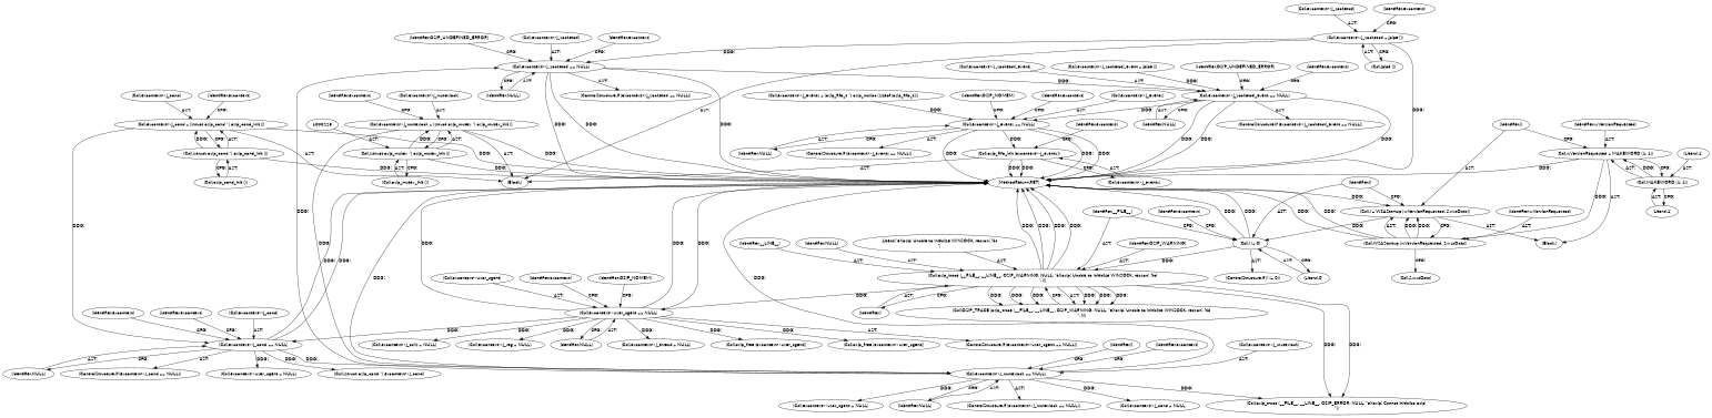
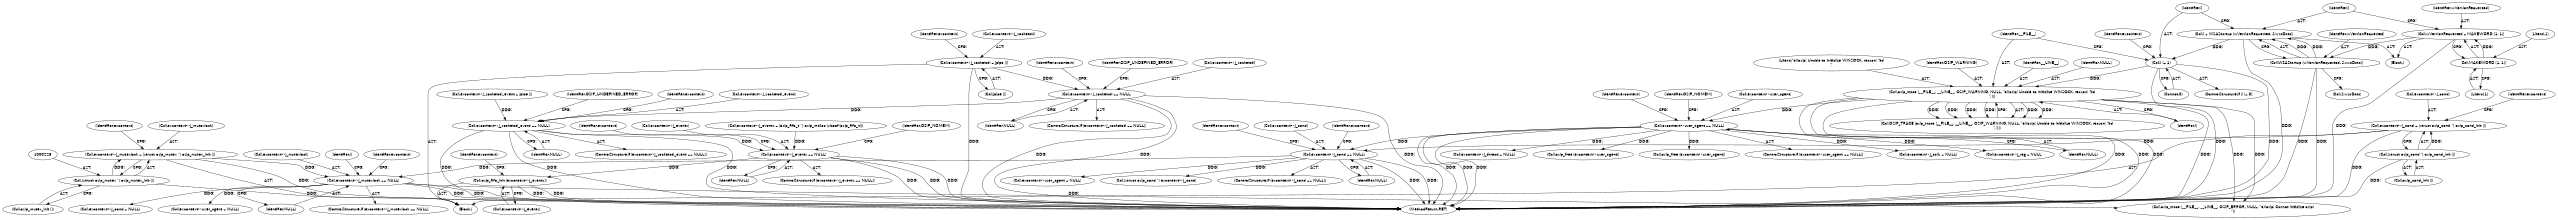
  digraph {
    fontname=Lato
    node [fontname=Lato]
    edge [fontname=Lato]
    n1 [label="(Call,excontext->j_socketctl == NULL)"]
    n2 [label="(Call,excontext->j_socketctl_event == NULL)"]
    n3 [label="(ControlStructure,if (excontext->j_socketctl == NULL))"]
    n4 [label="(Identifier,NULL)"]
    n5 [label="(MethodReturn,RET)"]
    n6 [label="(Call,excontext->j_events == NULL)"]
    n7 [label="(ControlStructure,if (excontext->j_socketctl_event == NULL))"]
    n8 [label="(Identifier,NULL)"]
    n9 [label="(Call,excontext->j_socketctl = jpipe ())"]
    n10 [label="(Call,jpipe ())"]
    n11 [label="(Block,)"]
    n12 [label="(Call,excontext->j_mutexlock == NULL)"]
    n13 [label="(Identifier,NULL)"]
    n14 [label="(ControlStructure,if (excontext->j_mutexlock == NULL))"]
    n15 [label="(Call,excontext->j_cond = NULL)"]
    n16 [label="(Call,osip_trace (__FILE__, __LINE__, OSIP_ERROR, NULL, \"eXosip: Cannot initialize osip!\n\"))"]
    n17 [label="(Call,excontext->user_agent = NULL)"]
    n18 [label="(Call,excontext->j_mutexlock = (struct osip_mutex *) osip_mutex_init ())"]
    n19 [label="(Call,(struct osip_mutex *) osip_mutex_init ())"]
    n20 [label="(Call,osip_mutex_init ())"]
    n21 [label="(Call,excontext->j_cond == NULL)"]
    n22 [label="(Call,excontext->user_agent = NULL)"]
    n23 [label="(Call,(struct osip_cond *) excontext->j_cond)"]
    n24 [label="(Identifier,NULL)"]
    n25 [label="(ControlStructure,if (excontext->j_cond == NULL))"]
    n26 [label="(Call,excontext->j_cond = (struct osip_cond *) osip_cond_init ())"]
    n27 [label="(Call,(struct osip_cond *) osip_cond_init ())"]
    n28 [label="(Call,osip_cond_init ())"]
    n29 [label="(Call,excontext->user_agent == NULL)"]
    n30 [label="(Call,excontext->j_thread = NULL)"]
    n31 [label="(Call,osip_free (excontext->user_agent))"]
    n32 [label="(Call,osip_free (excontext->user_agent))"]
    n33 [label="(ControlStructure,if (excontext->user_agent == NULL))"]
    n34 [label="(Call,excontext->j_calls = NULL)"]
    n35 [label="(Call,excontext->j_reg = NULL)"]
    n36 [label="(Identifier,NULL)"]
    n37 [label="(Call,osip_trace (__FILE__, __LINE__, OSIP_WARNING, NULL, \"eXosip: Unable to initialize WINSOCK, reason: %d\n\", i))"]
    n38 [label="(Call,OSIP_TRACE (osip_trace (__FILE__, __LINE__, OSIP_WARNING, NULL, \"eXosip: Unable to initialize WINSOCK, reason: %d\n\", i)))"]
    n39 [label="(Identifier,i)"]
-   n40 [label="(Call,i != 0)"]
+   n40 [label="(Call,i != 1)"]
    n41 [label="(ControlStructure,if (i != 0))"]
-   n42 [label="(Literal,0)"]
+   n42 [label="(Cannot,0)"]
    n43 [label="(Call,i = WSAStartup (wVersionRequested, &wsaData))"]
    n44 [label="(Call,WSAStartup (wVersionRequested, &wsaData))"]
    n45 [label="(Block,)"]
    n46 [label="(Call,&wsaData)"]
    n47 [label="(Call,wVersionRequested = MAKEWORD (1, 1))"]
    n48 [label="(Call,MAKEWORD (1, 1))"]
    n49 [label="(Literal,1)"]
    n50 [label="(Call,osip_fifo_init (excontext->j_events))"]
    n51 [label="(Identifier,NULL)"]
    n52 [label="(ControlStructure,if (excontext->j_events == NULL))"]
    n53 [label="(Call,excontext->j_events)"]
    n54 [label="(Identifier,OSIP_UNDEFINED_ERROR)"]
    n55 [label="(Identifier,excontext)"]
    n56 [label="(Identifier,i)"]
    n57 [label="(Identifier,wVersionRequested)"]
    n58 [label="(Identifier,excontext)"]
    n59 [label="(Identifier,OSIP_WARNING)"]
    n60 [label="(Identifier,excontext)"]
    n61 [label="(Call,excontext->user_agent)"]
    n62 [label="(Identifier,__FILE__)"]
    n63 [label="(Call,excontext->j_socketctl_event)"]
    n64 [label="(Identifier,excontext)"]
    n65 [label="(Identifier,OSIP_NOMEM)"]
    n66 [label="(Identifier,excontext)"]
    n67 [label="(Identifier,wVersionRequested)"]
    n68 [label="(Call,excontext->j_socketctl)"]
    n69 [label="(Identifier,excontext)"]
    n70 [label="(Identifier,OSIP_NOMEM)"]
    n71 [label="(Identifier,excontext)"]
    n72 [label="(Identifier,excontext)"]
    n73 [label="(Call,excontext->j_events)"]
    n74 [label="(Identifier,i)"]
    n75 [label="(Identifier,i)"]
    n76 [label="(Identifier,excontext)"]
    n77 [label="(Identifier,excontext)"]
    n78 [label="(Identifier,__LINE__)"]
    n79 [label="(Identifier,NULL)"]
    n80 [label="(Call,excontext->j_cond)"]
    n81 [label="(Identifier,excontext)"]
    n82 [label="(Call,excontext->j_socketctl_event = jpipe ())"]
    n83 [label="(Literal,\"eXosip: Unable to initialize WINSOCK, reason: %d\n\")"]
    n84 [label="(Literal,1)"]
    n85 [label="(Call,excontext->j_cond)"]
    n86 [label="(Call,excontext->j_mutexlock)"]
    n87 [label="(Identifier,OSIP_UNDEFINED_ERROR)"]
    n88 [label="(Call,excontext->j_events = (osip_fifo_t *) osip_malloc (sizeof (osip_fifo_t)))"]
    n89 [label="(Call,excontext->j_mutexlock)"]
    n90 [label="(Call,excontext->j_socketctl)"]
    n91 [label="(Identifier,excontext)"]
    1000225
    n1 -> n2 [label="DDG: "]
    n1 -> n3 [label="AST: "]
    n1 -> n4 [label="CFG: "]
    n1 -> n5 [label="DDG: "]
    n1 -> n5 [label="DDG: "]
    n1 -> n5 [label="DDG: "]
    n2 -> n5 [label="DDG: "]
    n2 -> n5 [label="DDG: "]
    n2 -> n5 [label="DDG: "]
    n2 -> n6 [label="DDG: "]
    n2 -> n7 [label="AST: "]
    n2 -> n8 [label="CFG: "]
    n4 -> n1 [label="AST: "]
    n6 -> n5 [label="DDG: "]
    n6 -> n5 [label="DDG: "]
    n6 -> n5 [label="DDG: "]
    n6 -> n50 [label="DDG: "]
    n6 -> n51 [label="CFG: "]
    n6 -> n52 [label="AST: "]
    n8 -> n2 [label="AST: "]
    n9 -> n1 [label="DDG: "]
    n9 -> n5 [label="DDG: "]
    n9 -> n10 [label="CFG: "]
    n9 -> n11 [label="AST: "]
    n10 -> n9 [label="AST: "]
-   n12 -> n1 [label="DDG: "]
    n12 -> n5 [label="DDG: "]
    n12 -> n5 [label="DDG: "]
    n12 -> n13 [label="CFG: "]
    n12 -> n14 [label="AST: "]
    n12 -> n15 [label="DDG: "]
    n12 -> n16 [label="DDG: "]
    n12 -> n17 [label="DDG: "]
    n13 -> n12 [label="AST: "]
    n18 -> n5 [label="DDG: "]
    n18 -> n11 [label="AST: "]
    n18 -> n12 [label="DDG: "]
    n18 -> n19 [label="CFG: "]
    n19 -> n5 [label="DDG: "]
    n19 -> n18 [label="AST: "]
    n19 -> n18 [label="DDG: "]
    n19 -> n20 [label="CFG: "]
    n20 -> n19 [label="AST: "]
    n21 -> n5 [label="DDG: "]
    n21 -> n5 [label="DDG: "]
    n21 -> n12 [label="DDG: "]
    n21 -> n22 [label="DDG: "]
    n21 -> n23 [label="DDG: "]
    n21 -> n24 [label="CFG: "]
    n21 -> n25 [label="AST: "]
    n24 -> n21 [label="AST: "]
    n26 -> n5 [label="DDG: "]
    n26 -> n11 [label="AST: "]
    n26 -> n21 [label="DDG: "]
    n26 -> n27 [label="CFG: "]
    n27 -> n5 [label="DDG: "]
    n27 -> n26 [label="AST: "]
    n27 -> n26 [label="DDG: "]
-   n27 -> n28 [label="CFG: "]
+   n27 -> n28 [label="AST: "]
    n28 -> n27 [label="AST: "]
    n29 -> n5 [label="DDG: "]
    n29 -> n5 [label="DDG: "]
    n29 -> n5 [label="DDG: "]
    n29 -> n21 [label="DDG: "]
    n29 -> n30 [label="DDG: "]
    n29 -> n31 [label="DDG: "]
    n29 -> n32 [label="DDG: "]
    n29 -> n33 [label="AST: "]
    n29 -> n34 [label="DDG: "]
    n29 -> n35 [label="DDG: "]
    n29 -> n36 [label="CFG: "]
    n36 -> n29 [label="AST: "]
    n37 -> n5 [label="DDG: "]
    n37 -> n5 [label="DDG: "]
    n37 -> n5 [label="DDG: "]
    n37 -> n5 [label="DDG: "]
    n37 -> n16 [label="DDG: "]
    n37 -> n16 [label="DDG: "]
    n37 -> n29 [label="DDG: "]
    n37 -> n38 [label="AST: "]
    n37 -> n38 [label="DDG: "]
    n37 -> n38 [label="DDG: "]
    n37 -> n38 [label="DDG: "]
    n37 -> n38 [label="DDG: "]
    n37 -> n38 [label="DDG: "]
    n37 -> n38 [label="DDG: "]
    n37 -> n39 [label="CFG: "]
    n38 -> n37 [label="CFG: "]
    n39 -> n37 [label="AST: "]
    n40 -> n5 [label="DDG: "]
    n40 -> n5 [label="DDG: "]
    n40 -> n37 [label="DDG: "]
    n40 -> n41 [label="AST: "]
    n40 -> n42 [label="CFG: "]
    n42 -> n40 [label="AST: "]
-   n5 -> n43 [label="DDG: "]
+   n43 -> n5 [label="DDG: "]
    n43 -> n40 [label="DDG: "]
    n43 -> n44 [label="CFG: "]
    n43 -> n45 [label="AST: "]
    n44 -> n5 [label="DDG: "]
    n44 -> n5 [label="DDG: "]
    n44 -> n43 [label="AST: "]
    n44 -> n43 [label="DDG: "]
    n44 -> n43 [label="DDG: "]
    n44 -> n46 [label="CFG: "]
    n47 -> n5 [label="DDG: "]
    n47 -> n44 [label="DDG: "]
    n47 -> n45 [label="AST: "]
    n47 -> n48 [label="CFG: "]
    n48 -> n47 [label="AST: "]
    n48 -> n47 [label="DDG: "]
    n48 -> n49 [label="CFG: "]
    n49 -> n48 [label="AST: "]
    n50 -> n5 [label="DDG: "]
    n50 -> n5 [label="DDG: "]
    n50 -> n11 [label="AST: "]
    n50 -> n53 [label="CFG: "]
    n51 -> n6 [label="AST: "]
    n53 -> n50 [label="AST: "]
    n54 -> n2 [label="CFG: "]
    n55 -> n2 [label="CFG: "]
    n56 -> n12 [label="CFG: "]
    n57 -> n47 [label="AST: "]
    n58 -> n1 [label="CFG: "]
    n59 -> n37 [label="AST: "]
    n60 -> n21 [label="CFG: "]
    n61 -> n29 [label="AST: "]
    n62 -> n37 [label="AST: "]
    n62 -> n40 [label="CFG: "]
    n63 -> n2 [label="AST: "]
    n64 -> n29 [label="CFG: "]
    n65 -> n6 [label="CFG: "]
    n66 -> n12 [label="CFG: "]
    n67 -> n44 [label="AST: "]
    n68 -> n9 [label="AST: "]
    n69 -> n50 [label="CFG: "]
    n70 -> n29 [label="CFG: "]
    n71 -> n6 [label="CFG: "]
    n72 -> n26 [label="CFG: "]
    n73 -> n6 [label="AST: "]
    n74 -> n43 [label="AST: "]
    n74 -> n47 [label="CFG: "]
    n75 -> n40 [label="AST: "]
    n75 -> n43 [label="CFG: "]
    n76 -> n9 [label="CFG: "]
    n77 -> n21 [label="CFG: "]
    n78 -> n37 [label="AST: "]
    n79 -> n37 [label="AST: "]
    n80 -> n21 [label="AST: "]
    n81 -> n18 [label="CFG: "]
    n82 -> n2 [label="DDG: "]
    n83 -> n37 [label="AST: "]
    n84 -> n48 [label="AST: "]
    n85 -> n26 [label="AST: "]
    n86 -> n18 [label="AST: "]
    n87 -> n1 [label="CFG: "]
    n88 -> n6 [label="DDG: "]
    n89 -> n12 [label="AST: "]
    n90 -> n1 [label="AST: "]
    n91 -> n40 [label="CFG: "]
    1000225 -> n19 [label="AST: "]
  }
